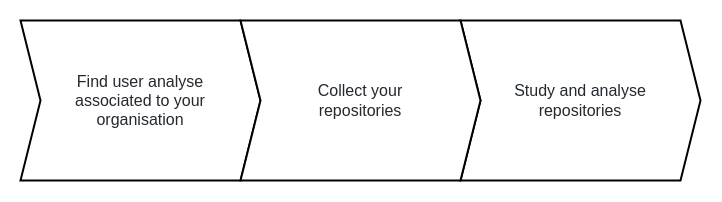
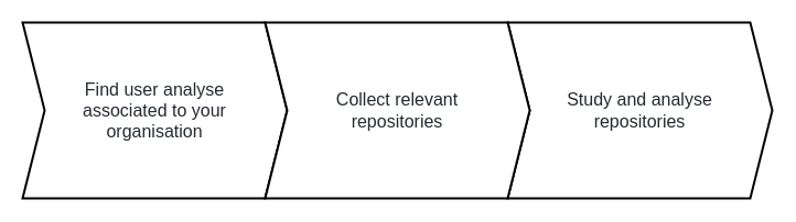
  <mxCell id="0" />
  <mxCell id="1" parent="0" />
  <mxCell id="2" value="&lt;span style=&quot;color: rgb(36 , 41 , 47) ; font-family: , &amp;#34;system-ui&amp;#34; , &amp;#34;segoe ui&amp;#34; , &amp;#34;helvetica&amp;#34; , &amp;#34;arial&amp;#34; , sans-serif , &amp;#34;apple color emoji&amp;#34; , &amp;#34;segoe ui emoji&amp;#34; ; font-size: 16px ; background-color: rgb(255 , 255 , 255)&quot;&gt;Find user analyse &lt;br&gt;associated to your &lt;br&gt;organisation&lt;/span&gt;" style="shape=step;perimeter=stepPerimeter;whiteSpace=wrap;html=1;fixedSize=1;strokeWidth=2;" vertex="1" parent="1"><mxGeometry x="20" y="20" width="240" height="160" as="geometry" /></mxCell>
  <mxCell id="3" value="&lt;font color=&quot;#24292f&quot;&gt;&lt;span style=&quot;background-color: rgb(255 , 255 , 255)&quot;&gt;&lt;span style=&quot;font-size: 16px&quot;&gt;Study and analyse&lt;/span&gt;&lt;br&gt;&lt;span style=&quot;font-size: 16px&quot;&gt;repositories&lt;/span&gt;&lt;br&gt;&lt;/span&gt;&lt;/font&gt;" style="shape=step;perimeter=stepPerimeter;whiteSpace=wrap;html=1;fixedSize=1;strokeWidth=2;" vertex="1" parent="1"><mxGeometry x="460" y="20" width="240" height="160" as="geometry" /></mxCell>
- <mxCell id="4" value="&lt;span style=&quot;color: rgb(36 , 41 , 47) ; font-family: , &amp;#34;system-ui&amp;#34; , &amp;#34;segoe ui&amp;#34; , &amp;#34;helvetica&amp;#34; , &amp;#34;arial&amp;#34; , sans-serif , &amp;#34;apple color emoji&amp;#34; , &amp;#34;segoe ui emoji&amp;#34; ; font-size: 16px ; background-color: rgb(255 , 255 , 255)&quot;&gt;Collect your &lt;br&gt;repositories&lt;/span&gt;" style="shape=step;perimeter=stepPerimeter;whiteSpace=wrap;html=1;fixedSize=1;strokeWidth=2;" vertex="1" parent="1"><mxGeometry x="240" y="20" width="240" height="160" as="geometry" /></mxCell>
+ <mxCell id="4" value="&lt;span style=&quot;color: rgb(36 , 41 , 47) ; font-family: , &amp;#34;system-ui&amp;#34; , &amp;#34;segoe ui&amp;#34; , &amp;#34;helvetica&amp;#34; , &amp;#34;arial&amp;#34; , sans-serif , &amp;#34;apple color emoji&amp;#34; , &amp;#34;segoe ui emoji&amp;#34; ; font-size: 16px ; background-color: rgb(255 , 255 , 255)&quot;&gt;Collect relevant &lt;br&gt;repositories&lt;/span&gt;" style="shape=step;perimeter=stepPerimeter;whiteSpace=wrap;html=1;fixedSize=1;strokeWidth=2;" vertex="1" parent="1"><mxGeometry x="240" y="20" width="240" height="160" as="geometry" /></mxCell>
